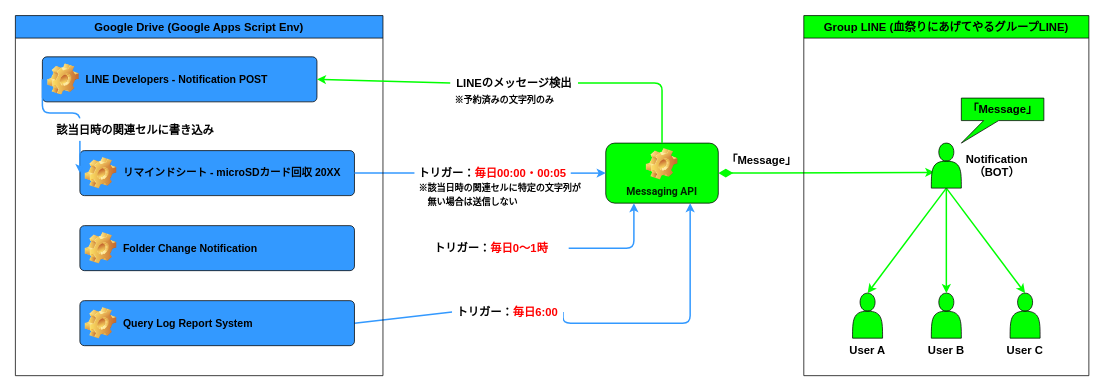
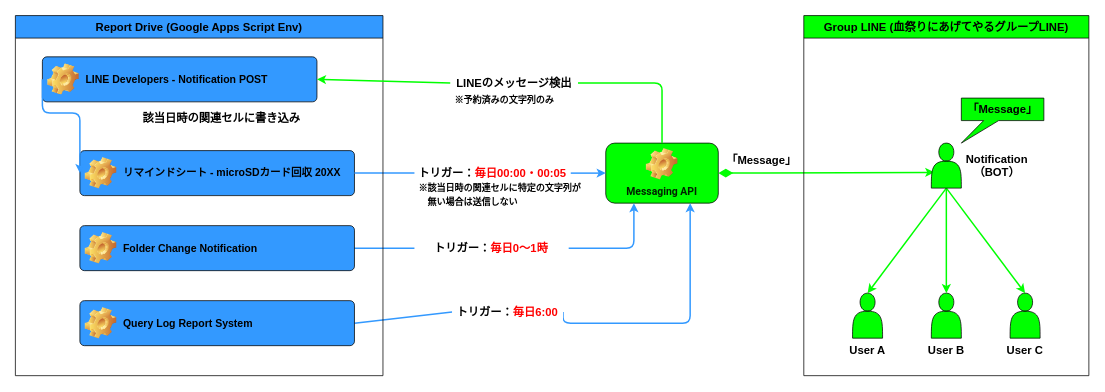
  <mxCell id="0" />
  <mxCell id="1" parent="0" />
  <mxCell id="2" value="&lt;span style=&quot;text-align: center;&quot;&gt;&lt;font style=&quot;font-size: 14px;&quot;&gt;&amp;nbsp;LINE Developers - Notification POST&lt;/font&gt;&lt;/span&gt;" style="label;whiteSpace=wrap;html=1;image=img/clipart/Gear_128x128.png;arcSize=10;fillColor=#3399FF;" parent="1" vertex="1"><mxGeometry x="56" y="75" width="366" height="60" as="geometry" /></mxCell>
  <mxCell id="3" value="&lt;span style=&quot;font-size: 14px; text-align: center; background-color: transparent; color: light-dark(rgb(0, 0, 0), rgb(255, 255, 255));&quot;&gt;&amp;nbsp;リマインドシート - microSDカード回収 20XX&lt;/span&gt;" style="label;whiteSpace=wrap;html=1;image=img/clipart/Gear_128x128.png;arcSize=10;fillColor=#3399FF;" parent="1" vertex="1"><mxGeometry x="106" y="200" width="366" height="60" as="geometry" /></mxCell>
  <mxCell id="4" value="&lt;span style=&quot;color: rgba(0, 0, 0, 0.87); font-family: Roboto, Meiryo, -apple-system, system-ui, &amp;quot;system-ui&amp;quot;, &amp;quot;Segoe UI&amp;quot;, &amp;quot;Helvetica Neue&amp;quot;, &amp;quot;Segoe UI Emoji&amp;quot;, &amp;quot;Segoe UI Symbol&amp;quot;, &amp;quot;Apple Color Emoji&amp;quot;, &amp;quot;Noto Color Emoji&amp;quot;, &amp;quot;Noto Emoji&amp;quot;, sans-serif, Arial; font-size: 13.867px;&quot;&gt;Messaging API&lt;/span&gt;" style="label;whiteSpace=wrap;html=1;align=center;verticalAlign=bottom;spacingLeft=0;spacingBottom=4;imageAlign=center;imageVerticalAlign=top;image=img/clipart/Gear_128x128.png;fillColor=#00FF00;" parent="1" vertex="1"><mxGeometry x="807" y="190" width="150" height="80" as="geometry" /></mxCell>
  <mxCell id="5" value="" style="elbow=vertical;html=1;rounded=1;sourcePerimeterSpacing=0;targetPerimeterSpacing=0;startSize=6;endSize=6;endArrow=none;endFill=0;startArrow=none;startFill=0;entryX=1;entryY=0.5;entryDx=0;entryDy=0;exitX=0;exitY=0.5;exitDx=0;exitDy=0;strokeWidth=2;strokeColor=#3399FF;" parent="1" source="33" target="36" edge="1"><mxGeometry relative="1" as="geometry"><mxPoint x="928" y="300" as="sourcePoint" /><mxPoint x="646" y="340" as="targetPoint" /></mxGeometry></mxCell>
+ <mxCell id="6" value="" style="elbow=vertical;html=1;rounded=1;sourcePerimeterSpacing=0;targetPerimeterSpacing=0;startSize=6;endSize=6;endArrow=none;endFill=0;startArrow=none;startFill=0;entryX=1;entryY=0.5;entryDx=0;entryDy=0;strokeWidth=2;strokeColor=#3399FF;" parent="1" source="31" target="37" edge="1"><mxGeometry relative="1" as="geometry"><mxPoint x="716" y="230" as="sourcePoint" /><mxPoint x="676" y="340" as="targetPoint" /></mxGeometry></mxCell>
  <mxCell id="7" value="" style="elbow=vertical;html=1;rounded=1;sourcePerimeterSpacing=0;targetPerimeterSpacing=0;startSize=6;endSize=6;endArrow=none;endFill=0;startArrow=none;startFill=0;exitX=0;exitY=0.5;exitDx=0;exitDy=0;strokeWidth=2;strokeColor=#3399FF;" parent="1" source="29" edge="1"><mxGeometry relative="1" as="geometry"><mxPoint x="987" y="140" as="sourcePoint" /><mxPoint x="472" y="230" as="targetPoint" /></mxGeometry></mxCell>
  <mxCell id="8" value="" style="edgeStyle=elbowEdgeStyle;elbow=vertical;html=1;rounded=1;curved=0;sourcePerimeterSpacing=0;targetPerimeterSpacing=0;startSize=6;endSize=6;entryX=0.5;entryY=0;entryDx=0;entryDy=0;endArrow=none;endFill=0;startArrow=none;startFill=0;exitX=1;exitY=0.5;exitDx=0;exitDy=0;strokeColor=#00FF00;strokeWidth=2;" parent="1" source="39" target="4" edge="1"><mxGeometry relative="1" as="geometry"><mxPoint x="472" y="70" as="sourcePoint" /><mxPoint x="793" y="125" as="targetPoint" /><Array as="points"><mxPoint x="666" y="110" /><mxPoint x="626" y="110" /></Array></mxGeometry></mxCell>
  <mxCell id="9" value="&lt;b&gt;&lt;font style=&quot;font-size: 15px;&quot;&gt;「Message」&lt;/font&gt;&lt;/b&gt;" style="endArrow=classic;html=1;endSize=6;startArrow=diamondThin;startSize=14;startFill=1;align=left;verticalAlign=bottom;rounded=1;exitX=1;exitY=0.5;exitDx=0;exitDy=0;endFill=1;strokeColor=#00FF00;strokeWidth=2;entryX=0.1;entryY=0.65;entryDx=0;entryDy=0;entryPerimeter=0;" parent="1" source="4" target="25" edge="1"><mxGeometry x="-0.94" y="5" relative="1" as="geometry"><mxPoint x="897" y="230" as="sourcePoint" /><mxPoint x="1171" y="310" as="targetPoint" /><mxPoint as="offset" /></mxGeometry></mxCell>
  <mxCell id="10" value="&lt;font style=&quot;font-size: 15px;&quot;&gt;Group LINE (血祭りにあげてやるグループLINE)&lt;/font&gt;" style="swimlane;whiteSpace=wrap;html=1;container=0;startSize=30;fillColor=#00FF00;" parent="1" vertex="1"><mxGeometry x="1071" y="20" width="380" height="480" as="geometry" /></mxCell>
  <mxCell id="11" value="" style="group" parent="10" vertex="1" connectable="0"><mxGeometry x="40" y="370" width="90" height="85" as="geometry" /></mxCell>
  <mxCell id="12" value="&lt;font style=&quot;font-size: 15px;&quot;&gt;User A&lt;/font&gt;" style="text;html=1;align=center;verticalAlign=middle;whiteSpace=wrap;rounded=0;fontStyle=1;fillColor=none;container=0;" parent="11" vertex="1"><mxGeometry y="60" width="90" height="30" as="geometry" /></mxCell>
  <mxCell id="13" value="" style="shape=actor;whiteSpace=wrap;html=1;fillColor=#00FF00;" parent="11" vertex="1"><mxGeometry x="25" width="40" height="60" as="geometry" /></mxCell>
  <mxCell id="14" value="" style="group" parent="10" vertex="1" connectable="0"><mxGeometry x="145" y="370" width="90" height="85" as="geometry" /></mxCell>
  <mxCell id="15" value="&lt;font style=&quot;font-size: 15px;&quot;&gt;User B&lt;/font&gt;" style="text;html=1;align=center;verticalAlign=middle;whiteSpace=wrap;rounded=0;fontStyle=1;fillColor=none;container=0;" parent="14" vertex="1"><mxGeometry y="60" width="90" height="30" as="geometry" /></mxCell>
  <mxCell id="16" value="" style="shape=actor;whiteSpace=wrap;html=1;fillColor=#00FF00;" parent="14" vertex="1"><mxGeometry x="25" width="40" height="60" as="geometry" /></mxCell>
  <mxCell id="17" value="" style="group" parent="10" vertex="1" connectable="0"><mxGeometry x="250" y="370" width="90" height="85" as="geometry" /></mxCell>
  <mxCell id="18" value="&lt;font style=&quot;font-size: 15px;&quot;&gt;User C&lt;/font&gt;" style="text;html=1;align=center;verticalAlign=middle;whiteSpace=wrap;rounded=0;fontStyle=1;fillColor=none;container=0;" parent="17" vertex="1"><mxGeometry y="60" width="90" height="30" as="geometry" /></mxCell>
  <mxCell id="19" value="" style="shape=actor;whiteSpace=wrap;html=1;fillColor=#00FF00;" parent="17" vertex="1"><mxGeometry x="25" width="40" height="60" as="geometry" /></mxCell>
  <mxCell id="20" value="&lt;b&gt;&lt;font style=&quot;font-size: 15px;&quot;&gt;「Message」&lt;/font&gt;&lt;/b&gt;" style="shape=callout;html=1;perimeter=calloutPerimeter;position2=0;size=30;position=0.27;fillColor=#00FF00;whiteSpace=wrap;" parent="10" vertex="1"><mxGeometry x="210" y="110" width="110" height="60" as="geometry" /></mxCell>
  <mxCell id="21" value="" style="elbow=vertical;html=1;rounded=0;sourcePerimeterSpacing=0;targetPerimeterSpacing=0;startSize=6;endSize=6;endArrow=none;endFill=0;startArrow=classic;startFill=1;exitX=0.5;exitY=0;exitDx=0;exitDy=0;strokeWidth=2;strokeColor=#00FF00;entryX=0.5;entryY=1;entryDx=0;entryDy=0;" parent="10" source="13" target="25" edge="1"><mxGeometry relative="1" as="geometry"><mxPoint x="238" y="250" as="sourcePoint" /><mxPoint x="-60" y="440" as="targetPoint" /></mxGeometry></mxCell>
  <mxCell id="22" value="" style="elbow=vertical;html=1;rounded=0;sourcePerimeterSpacing=0;targetPerimeterSpacing=0;startSize=6;endSize=6;endArrow=none;endFill=0;startArrow=classic;startFill=1;entryX=0.5;entryY=1;entryDx=0;entryDy=0;exitX=0.5;exitY=0;exitDx=0;exitDy=0;strokeWidth=2;strokeColor=#00FF00;curved=0;" parent="10" source="16" target="25" edge="1"><mxGeometry relative="1" as="geometry"><mxPoint x="150" y="425" as="sourcePoint" /><mxPoint x="255" y="310" as="targetPoint" /></mxGeometry></mxCell>
  <mxCell id="23" value="" style="elbow=vertical;html=1;rounded=1;sourcePerimeterSpacing=0;targetPerimeterSpacing=0;startSize=6;endSize=6;endArrow=none;endFill=0;startArrow=classic;startFill=1;entryX=0.5;entryY=1;entryDx=0;entryDy=0;exitX=0.5;exitY=0;exitDx=0;exitDy=0;strokeWidth=2;strokeColor=#00FF00;" parent="10" source="19" target="25" edge="1"><mxGeometry relative="1" as="geometry"><mxPoint x="250" y="465" as="sourcePoint" /><mxPoint x="355" y="350" as="targetPoint" /></mxGeometry></mxCell>
  <mxCell id="24" value="" style="group" parent="10" vertex="1" connectable="0"><mxGeometry x="145" y="170" width="90" height="85" as="geometry" /></mxCell>
  <mxCell id="25" value="" style="shape=actor;whiteSpace=wrap;html=1;fillColor=#00FF00;" parent="24" vertex="1"><mxGeometry x="25" width="40" height="60" as="geometry" /></mxCell>
  <mxCell id="26" value="Notification&lt;div&gt;（BOT）&lt;/div&gt;" style="text;html=1;align=center;verticalAlign=middle;whiteSpace=wrap;rounded=0;fontStyle=1;fillColor=none;fontSize=15;" parent="10" vertex="1"><mxGeometry x="210" y="180" width="95" height="40" as="geometry" /></mxCell>
  <mxCell id="27" value="" style="edgeStyle=elbowEdgeStyle;elbow=vertical;html=1;rounded=1;curved=0;sourcePerimeterSpacing=0;targetPerimeterSpacing=0;startSize=6;endSize=6;entryX=0;entryY=0.5;entryDx=0;entryDy=0;endArrow=none;endFill=0;startArrow=classic;startFill=1;exitX=0;exitY=0.5;exitDx=0;exitDy=0;strokeWidth=2;strokeColor=#3399FF;" parent="1" source="3" target="2" edge="1"><mxGeometry relative="1" as="geometry"><mxPoint x="86" y="240" as="sourcePoint" /><mxPoint x="86" y="90" as="targetPoint" /><Array as="points"><mxPoint x="56" y="150" /></Array></mxGeometry></mxCell>
  <mxCell id="28" value="" style="elbow=vertical;html=1;rounded=1;sourcePerimeterSpacing=0;targetPerimeterSpacing=0;startSize=6;endSize=6;entryX=1;entryY=0.5;entryDx=0;entryDy=0;endArrow=none;endFill=0;startArrow=classic;startFill=1;exitX=0;exitY=0.5;exitDx=0;exitDy=0;strokeWidth=2;strokeColor=#3399FF;" parent="1" source="4" target="29" edge="1"><mxGeometry relative="1" as="geometry"><mxPoint x="716" y="230" as="sourcePoint" /><mxPoint x="472" y="230" as="targetPoint" /></mxGeometry></mxCell>
  <mxCell id="29" value="トリガー：&lt;font color=&quot;#ff0000&quot;&gt;毎日00:00・00:05&lt;/font&gt;" style="text;html=1;align=center;verticalAlign=middle;whiteSpace=wrap;rounded=0;fontStyle=1;fillColor=default;fontSize=15;" parent="1" vertex="1"><mxGeometry x="552.25" y="215" width="207.75" height="30" as="geometry" /></mxCell>
  <mxCell id="30" value="" style="elbow=vertical;html=1;rounded=1;sourcePerimeterSpacing=0;targetPerimeterSpacing=0;startSize=6;endSize=6;endArrow=none;endFill=0;startArrow=classic;startFill=1;entryX=1;entryY=0.5;entryDx=0;entryDy=0;strokeWidth=2;strokeColor=#3399FF;exitX=0.25;exitY=1;exitDx=0;exitDy=0;edgeStyle=orthogonalEdgeStyle;curved=0;" parent="1" source="4" target="31" edge="1"><mxGeometry relative="1" as="geometry"><mxPoint x="754" y="270" as="sourcePoint" /><mxPoint x="472" y="340" as="targetPoint" /></mxGeometry></mxCell>
  <mxCell id="31" value="トリガー：&lt;font style=&quot;color: rgb(255, 0, 0);&quot;&gt;毎日0〜1&lt;span style=&quot;background-color: transparent;&quot;&gt;時&lt;/span&gt;&lt;/font&gt;" style="text;html=1;align=center;verticalAlign=middle;whiteSpace=wrap;rounded=0;fontStyle=1;fillColor=default;fontSize=15;" parent="1" vertex="1"><mxGeometry x="552.25" y="315" width="205" height="30" as="geometry" /></mxCell>
  <mxCell id="32" value="" style="edgeStyle=elbowEdgeStyle;elbow=vertical;html=1;rounded=1;curved=0;sourcePerimeterSpacing=0;targetPerimeterSpacing=0;startSize=6;endSize=6;endArrow=none;endFill=0;startArrow=classic;startFill=1;entryX=1;entryY=0.5;entryDx=0;entryDy=0;exitX=0.75;exitY=1;exitDx=0;exitDy=0;strokeWidth=2;strokeColor=#3399FF;" parent="1" source="4" target="33" edge="1"><mxGeometry relative="1" as="geometry"><mxPoint x="829" y="270" as="sourcePoint" /><mxPoint x="472" y="520" as="targetPoint" /><Array as="points"><mxPoint x="800" y="430" /></Array></mxGeometry></mxCell>
  <mxCell id="33" value="トリガー：&lt;font style=&quot;color: rgb(255, 0, 0);&quot;&gt;毎日6:00&lt;/font&gt;" style="text;html=1;align=center;verticalAlign=middle;whiteSpace=wrap;rounded=0;fontStyle=1;fillColor=default;fontSize=15;" parent="1" vertex="1"><mxGeometry x="602.25" y="400" width="147.75" height="30" as="geometry" /></mxCell>
- <mxCell id="34" value="&lt;font style=&quot;font-size: 15px;&quot;&gt;Google Drive (Google Apps Script Env)&lt;/font&gt;" style="swimlane;whiteSpace=wrap;html=1;container=0;startSize=30;fillColor=#3399FF;" parent="1" vertex="1"><mxGeometry x="20" y="20" width="490" height="480" as="geometry" /></mxCell>
- <mxCell id="35" value="該当日時の関連セルに書き込み" style="text;html=1;align=center;verticalAlign=middle;whiteSpace=wrap;rounded=0;fontStyle=1;fillColor=default;fontSize=15;" parent="34" vertex="1"><mxGeometry x="50" y="137" width="220" height="30" as="geometry" /></mxCell>
+ <mxCell id="34" value="&lt;font style=&quot;font-size: 15px;&quot;&gt;Report Drive (Google Apps Script Env)&lt;/font&gt;" style="swimlane;whiteSpace=wrap;html=1;container=0;startSize=30;fillColor=#3399FF;" parent="1" vertex="1"><mxGeometry x="20" y="20" width="490" height="480" as="geometry" /></mxCell>
+ <mxCell id="35" value="該当日時の関連セルに書き込み" style="text;html=1;align=center;verticalAlign=middle;whiteSpace=wrap;rounded=0;fontStyle=1;fillColor=default;fontSize=15;" parent="34" vertex="1"><mxGeometry x="165" y="122" width="220" height="30" as="geometry" /></mxCell>
  <mxCell id="36" value="&lt;span style=&quot;font-size: 14px; text-align: center; background-color: transparent; color: light-dark(rgb(0, 0, 0), rgb(255, 255, 255));&quot;&gt;&amp;nbsp;&lt;/span&gt;&lt;b style=&quot;text-align: center;&quot;&gt;&lt;font style=&quot;font-size: 14px;&quot;&gt;Query Log Report System&lt;/font&gt;&lt;/b&gt;" style="label;whiteSpace=wrap;html=1;image=img/clipart/Gear_128x128.png;arcSize=10;fillColor=#3399FF;" parent="34" vertex="1"><mxGeometry x="86" y="380" width="366" height="60" as="geometry" /></mxCell>
  <mxCell id="37" value="&lt;span style=&quot;font-size: 14px; text-align: center; background-color: transparent; color: light-dark(rgb(0, 0, 0), rgb(255, 255, 255));&quot;&gt;&amp;nbsp;&lt;/span&gt;&lt;b style=&quot;text-align: center;&quot;&gt;&lt;font style=&quot;font-size: 14px;&quot;&gt;Folder Change Notification&lt;/font&gt;&lt;/b&gt;" style="label;whiteSpace=wrap;html=1;image=img/clipart/Gear_128x128.png;arcSize=10;fillColor=#3399FF;" parent="1" vertex="1"><mxGeometry x="106" y="300" width="366" height="60" as="geometry" /></mxCell>
  <mxCell id="38" value="" style="elbow=vertical;html=1;rounded=0;sourcePerimeterSpacing=0;targetPerimeterSpacing=0;startSize=6;endSize=6;entryX=0;entryY=0.5;entryDx=0;entryDy=0;endArrow=none;endFill=0;startArrow=classic;startFill=1;exitX=1;exitY=0.5;exitDx=0;exitDy=0;strokeColor=#00FF00;strokeWidth=2;" parent="1" source="2" target="39" edge="1"><mxGeometry relative="1" as="geometry"><mxPoint x="472" y="110" as="sourcePoint" /><mxPoint x="851" y="190" as="targetPoint" /></mxGeometry></mxCell>
  <mxCell id="39" value="&lt;span style=&quot;text-wrap-mode: nowrap; background-color: rgb(255, 255, 255);&quot;&gt;LINEのメッセージ検出&lt;/span&gt;" style="text;html=1;align=center;verticalAlign=middle;whiteSpace=wrap;rounded=0;fontStyle=1;fillColor=default;fontSize=15;" parent="1" vertex="1"><mxGeometry x="600" y="95" width="170" height="30" as="geometry" /></mxCell>
  <mxCell id="40" value="&lt;span style=&quot;text-wrap-mode: nowrap;&quot;&gt;&lt;font style=&quot;font-size: 12px;&quot;&gt;&lt;font face=&quot;Verdana&quot; style=&quot;&quot;&gt;※予約済み&lt;/font&gt;の文字列のみ&lt;/font&gt;&lt;/span&gt;" style="text;html=1;align=left;verticalAlign=middle;whiteSpace=wrap;rounded=0;fontStyle=1;fillColor=none;fontSize=15;" parent="1" vertex="1"><mxGeometry x="604.12" y="116" width="140" height="30" as="geometry" /></mxCell>
  <mxCell id="41" value="&lt;span style=&quot;text-wrap-mode: nowrap;&quot;&gt;&lt;font style=&quot;font-size: 12px;&quot;&gt;&lt;font face=&quot;Verdana&quot; style=&quot;&quot;&gt;※該当日時の関連セルに&lt;/font&gt;&lt;/font&gt;&lt;/span&gt;&lt;span style=&quot;background-color: transparent; color: light-dark(rgb(0, 0, 0), rgb(255, 255, 255)); text-wrap-mode: nowrap; font-size: 12px;&quot;&gt;特定の文字列&lt;/span&gt;&lt;span style=&quot;background-color: transparent; color: light-dark(rgb(0, 0, 0), rgb(255, 255, 255)); text-wrap-mode: nowrap; font-size: 12px;&quot;&gt;が&lt;/span&gt;&lt;div&gt;&lt;span style=&quot;background-color: transparent; color: light-dark(rgb(0, 0, 0), rgb(255, 255, 255)); text-wrap-mode: nowrap; font-size: 12px;&quot;&gt;　無い場合は送信しない&lt;/span&gt;&lt;/div&gt;" style="text;html=1;align=left;verticalAlign=middle;whiteSpace=wrap;rounded=0;fontStyle=1;fillColor=none;fontSize=15;" parent="1" vertex="1"><mxGeometry x="556" y="243" width="224" height="30" as="geometry" /></mxCell>
